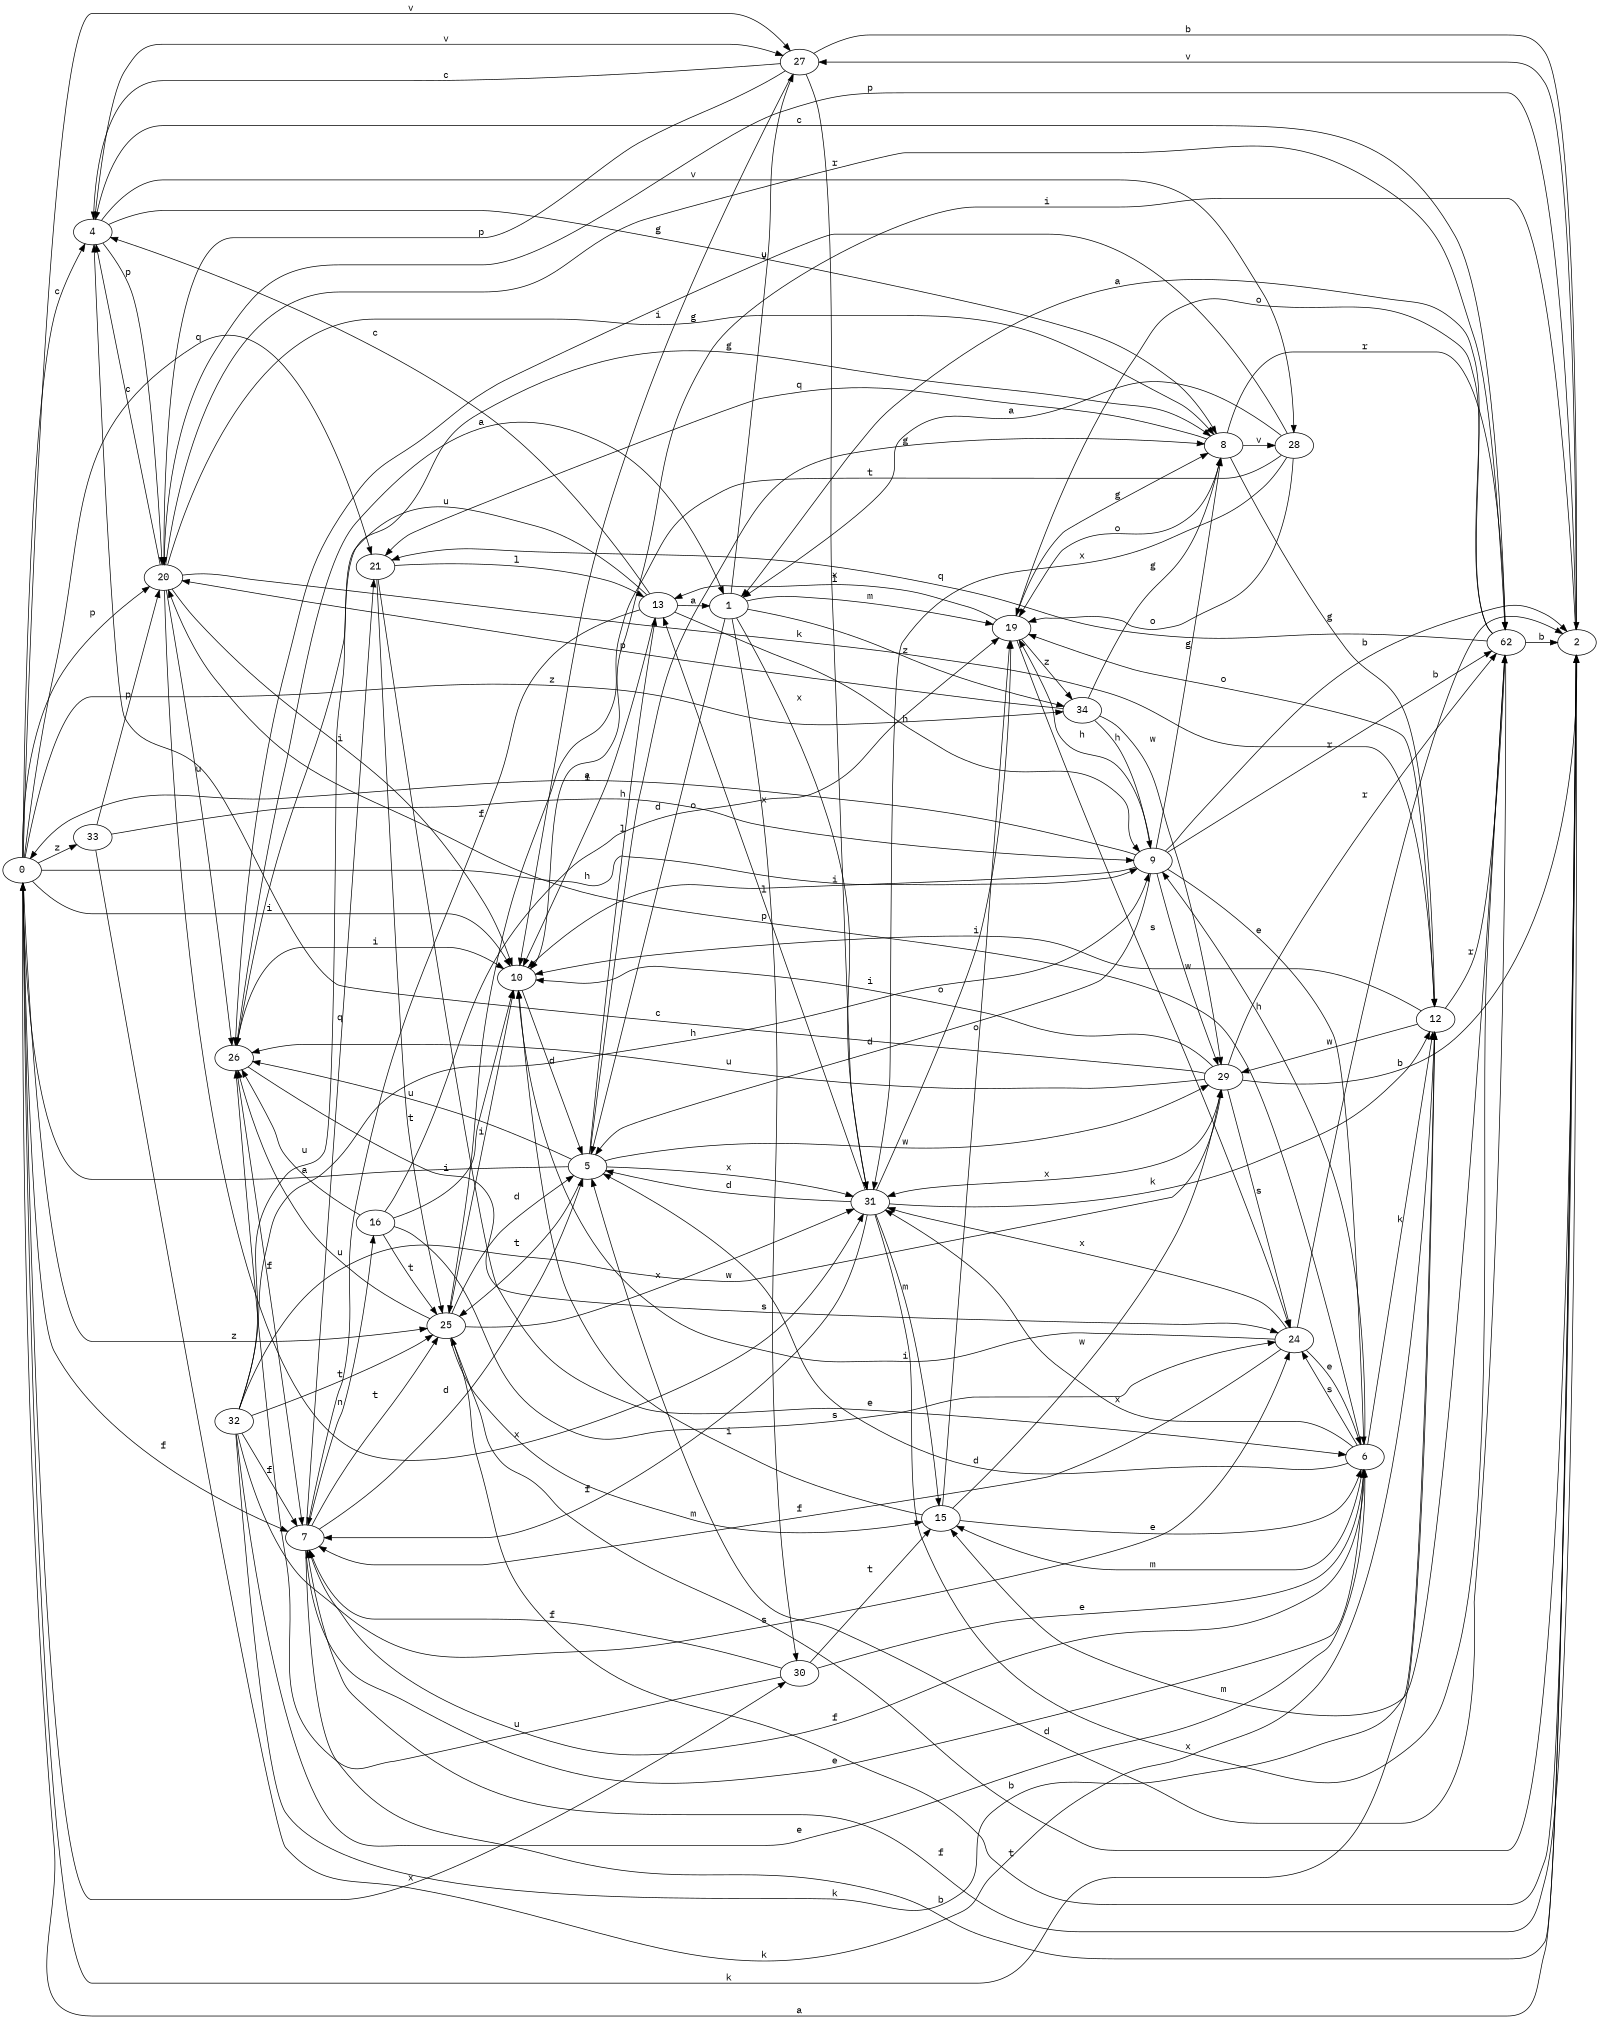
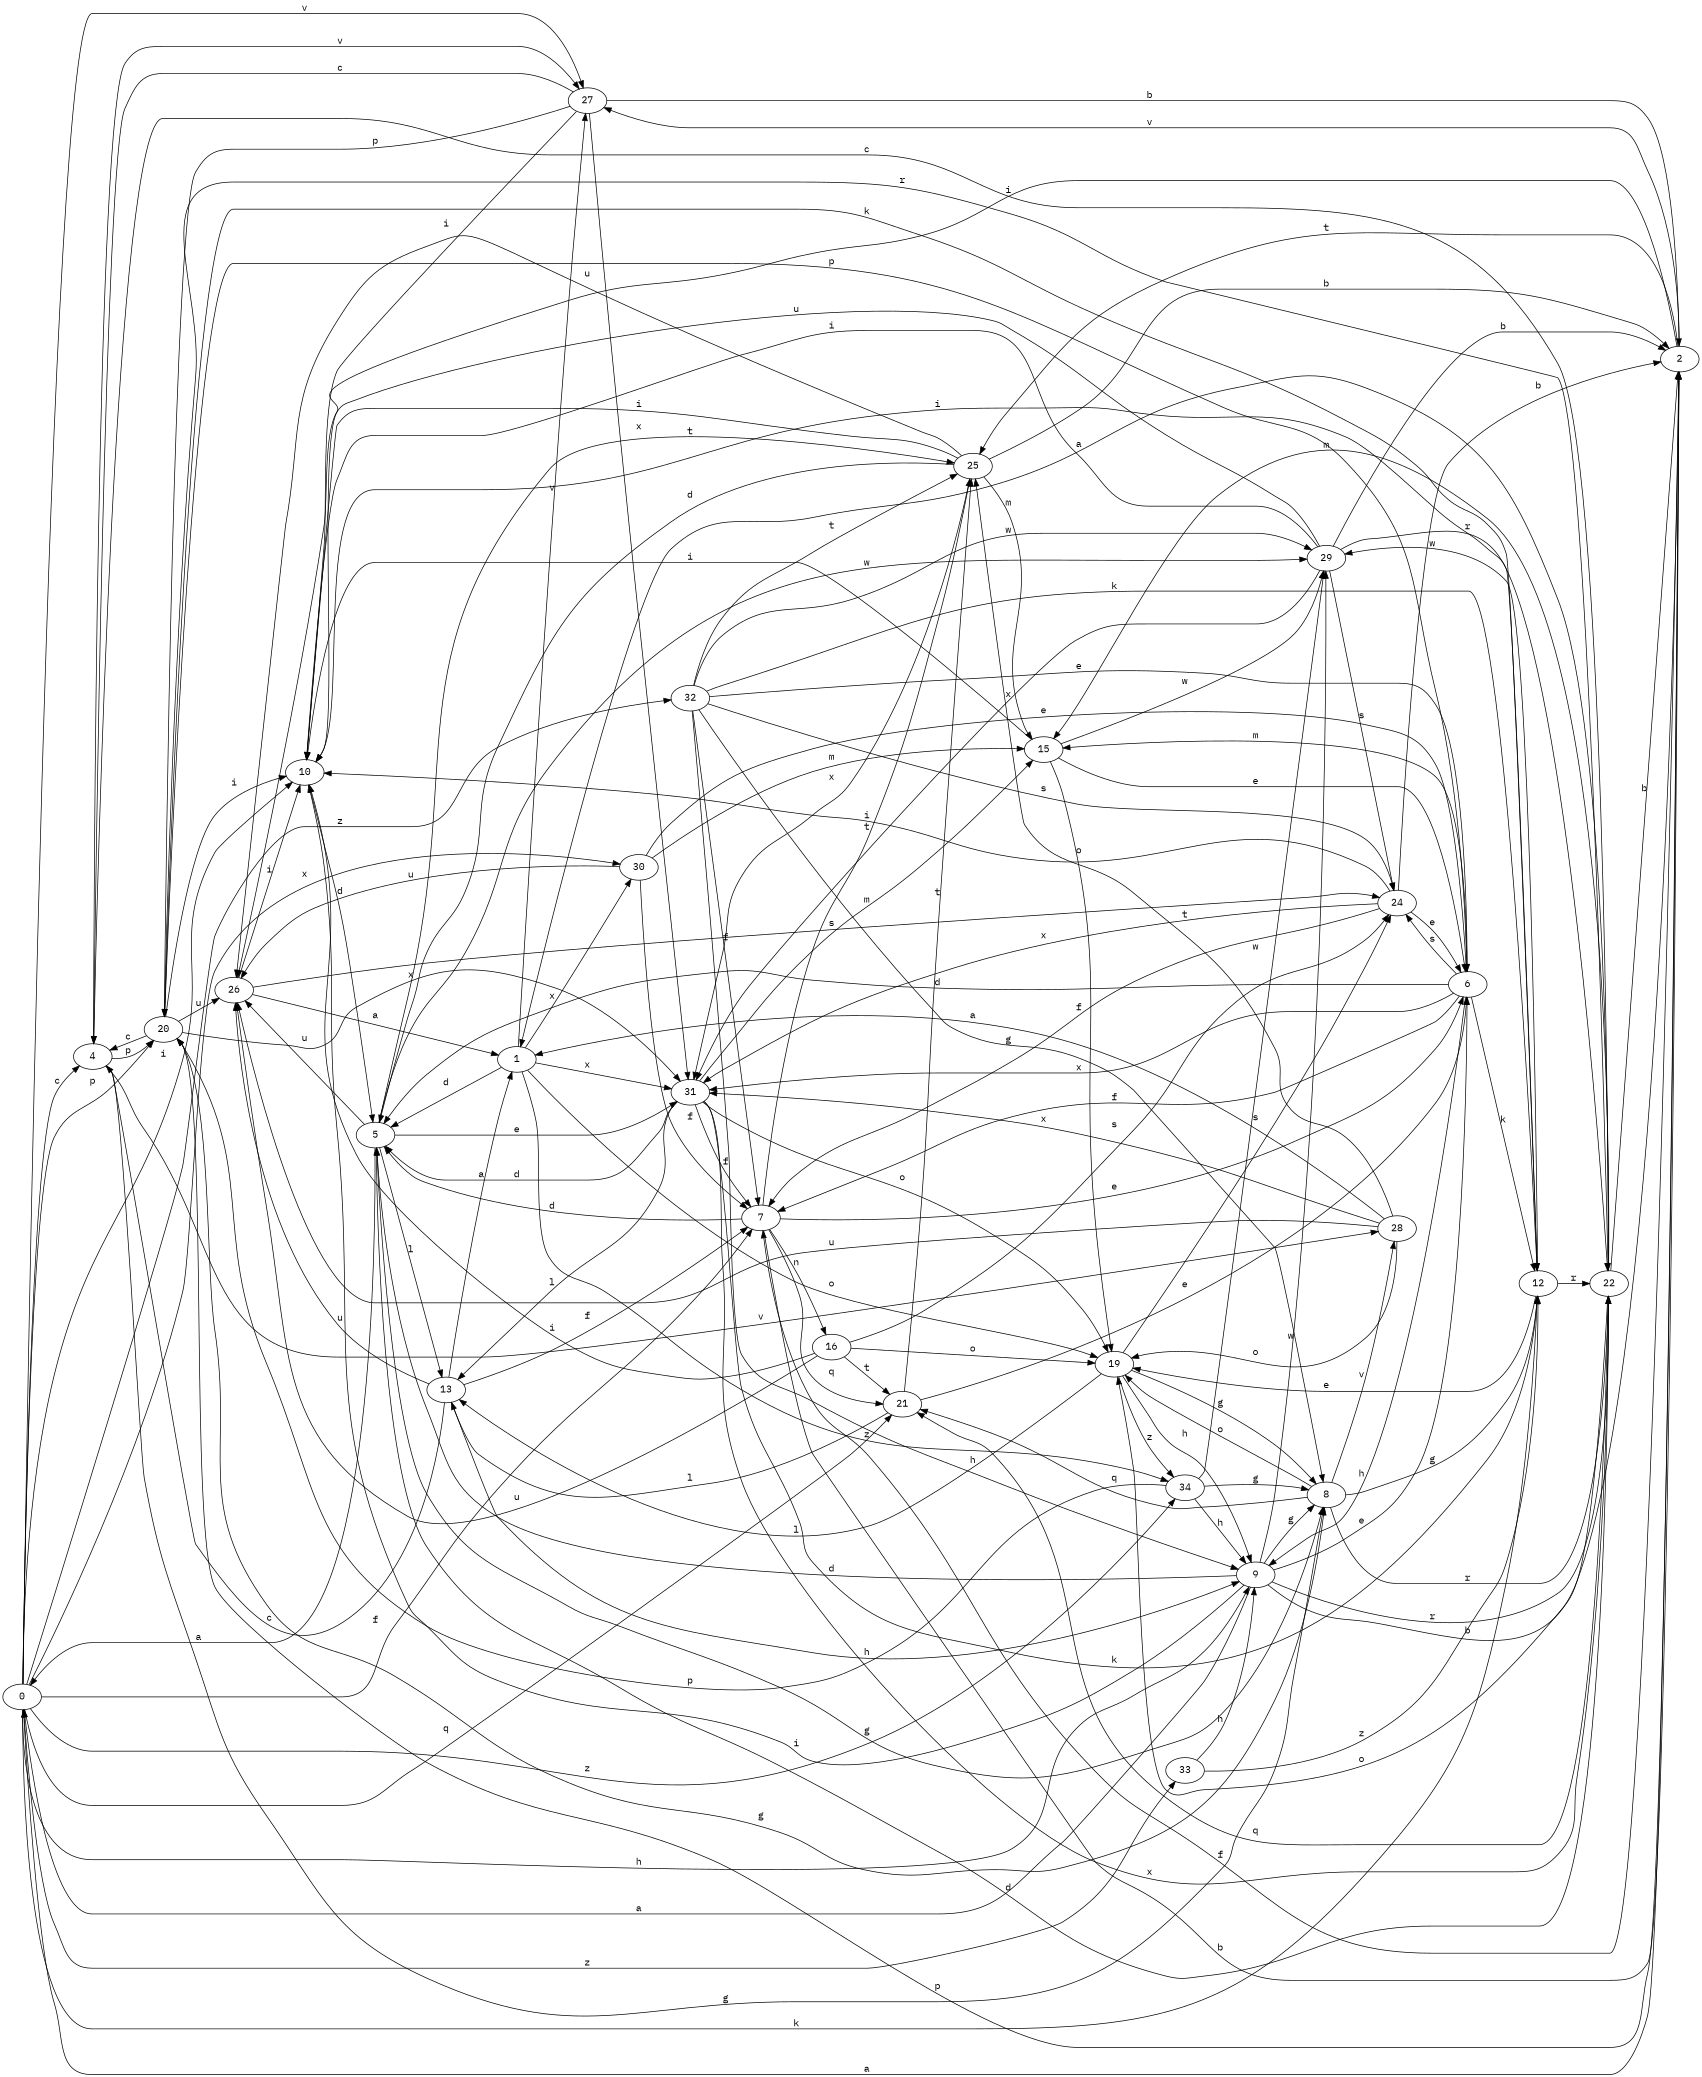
  strict digraph {
    fontname="IBM Plex Mono"
    rankdir=LR
    node [fontname="IBM Plex Mono"]
    edge [fontname="IBM Plex Mono"]
    0
    4
    7
    9
    10
    12
    20
    21
    27
    30
    32
    33
    34
    8
    28
    5
    2
    25
    6
    16
    29
-   22 [label=62]
+   22
    19
    31
    26
    13
    15
    24
    1
    0 -> 4 [label=c]
    0 -> 7 [label=f]
    0 -> 9 [label=h]
    0 -> 10 [label=i]
    0 -> 12 [label=k]
    0 -> 20 [label=p]
    0 -> 21 [label=q]
    0 -> 27 [label=v]
    0 -> 30 [label=x]
-   0 -> 25 [label=z]
+   0 -> 32 [label=z]
    0 -> 33 [label=z]
    0 -> 34 [label=z]
    4 -> 20 [label=p]
    4 -> 27 [label=v]
    4 -> 8 [label=g]
    4 -> 28 [label=v]
    7 -> 21 [label=q]
    7 -> 5 [label=d]
    7 -> 2 [label=b]
    7 -> 25 [label=t]
    7 -> 6 [label=e]
    7 -> 16 [label=n]
    9 -> 0 [label=a]
    9 -> 10 [label=i]
    9 -> 8 [label=g]
    9 -> 5 [label=d]
    9 -> 2 [label=b]
    9 -> 6 [label=e]
    9 -> 29 [label=w]
    9 -> 22 [label=r]
    10 -> 5 [label=d]
    12 -> 10 [label=i]
    12 -> 29 [label=w]
    12 -> 22 [label=r]
-   12 -> 19 [label=o]
+   12 -> 19 [label=e]
    20 -> 4 [label=c]
    20 -> 10 [label=i]
    20 -> 12 [label=k]
    20 -> 8 [label=g]
    20 -> 22 [label=r]
    20 -> 31 [label=x]
    20 -> 26 [label=u]
    21 -> 25 [label=t]
    21 -> 6 [label=e]
    21 -> 13 [label=l]
    27 -> 4 [label=c]
    27 -> 10 [label=i]
    27 -> 20 [label=p]
    27 -> 2 [label=b]
    27 -> 31 [label=x]
    30 -> 7 [label=f]
    30 -> 6 [label=e]
    30 -> 26 [label=u]
-   30 -> 15 [label=t]
+   30 -> 15 [label=m]
    32 -> 7 [label=f]
    32 -> 9 [label=h]
    32 -> 12 [label=k]
    32 -> 8 [label=g]
    32 -> 25 [label=t]
    32 -> 6 [label=e]
    32 -> 29 [label=w]
    32 -> 24 [label=s]
    33 -> 9 [label=h]
-   33 -> 12 [label=k]
-   33 -> 20 [label=p]
+   33 -> 12 [label=z]
    34 -> 9 [label=h]
    34 -> 20 [label=p]
    34 -> 8 [label=g]
    34 -> 29 [label=w]
    8 -> 12 [label=g]
    8 -> 21 [label=q]
    8 -> 28 [label=v]
    8 -> 22 [label=r]
    8 -> 19 [label=o]
    28 -> 25 [label=t]
    28 -> 19 [label=o]
    28 -> 31 [label=x]
    28 -> 26 [label=u]
    28 -> 1 [label=a]
    5 -> 0 [label=a]
    5 -> 8 [label=g]
    5 -> 25 [label=t]
    5 -> 29 [label=w]
-   5 -> 31 [label=x]
+   5 -> 31 [label=e]
    5 -> 26 [label=u]
    5 -> 13 [label=l]
    2 -> 0 [label=a]
    2 -> 7 [label=f]
    2 -> 10 [label=i]
    2 -> 20 [label=p]
    2 -> 27 [label=v]
    2 -> 25 [label=t]
    25 -> 10 [label=i]
    25 -> 5 [label=d]
    25 -> 2 [label=b]
    25 -> 31 [label=x]
    25 -> 26 [label=u]
    25 -> 15 [label=m]
    6 -> 7 [label=f]
    6 -> 9 [label=h]
    6 -> 12 [label=k]
    6 -> 20 [label=p]
    6 -> 5 [label=d]
    6 -> 31 [label=x]
    6 -> 15 [label=m]
    6 -> 24 [label=s]
    16 -> 10 [label=i]
-   16 -> 25 [label=t]
+   16 -> 21 [label=t]
    16 -> 19 [label=o]
    16 -> 26 [label=u]
    16 -> 24 [label=s]
-   29 -> 4 [label=c]
    29 -> 10 [label=i]
    29 -> 2 [label=b]
    29 -> 22 [label=r]
    29 -> 31 [label=x]
    29 -> 26 [label=u]
    29 -> 24 [label=s]
    22 -> 4 [label=c]
    22 -> 21 [label=q]
    22 -> 5 [label=d]
    22 -> 2 [label=b]
    22 -> 19 [label=o]
    22 -> 15 [label=m]
    22 -> 1 [label=a]
-   9 -> 19 [label=h]
+   19 -> 9 [label=h]
    19 -> 34 [label=z]
    19 -> 8 [label=g]
    19 -> 13 [label=l]
    19 -> 24 [label=s]
    31 -> 7 [label=f]
    31 -> 12 [label=k]
    31 -> 5 [label=d]
    31 -> 22 [label=x]
    31 -> 19 [label=o]
    31 -> 13 [label=l]
    31 -> 15 [label=m]
-   26 -> 7 [label=f]
    26 -> 10 [label=i]
    26 -> 24 [label=s]
    26 -> 1 [label=a]
    13 -> 4 [label=c]
    13 -> 7 [label=f]
    13 -> 9 [label=h]
-   13 -> 10 [label=i]
    13 -> 26 [label=u]
    13 -> 1 [label=a]
    15 -> 10 [label=i]
    15 -> 6 [label=e]
    15 -> 29 [label=w]
    15 -> 19 [label=o]
    24 -> 7 [label=f]
    24 -> 10 [label=i]
    24 -> 2 [label=b]
    24 -> 6 [label=e]
    24 -> 31 [label=x]
    1 -> 27 [label=v]
    1 -> 30 [label=x]
    1 -> 34 [label=z]
    1 -> 5 [label=d]
-   1 -> 19 [label=m]
+   1 -> 19 [label=o]
    1 -> 31 [label=x]
  }
